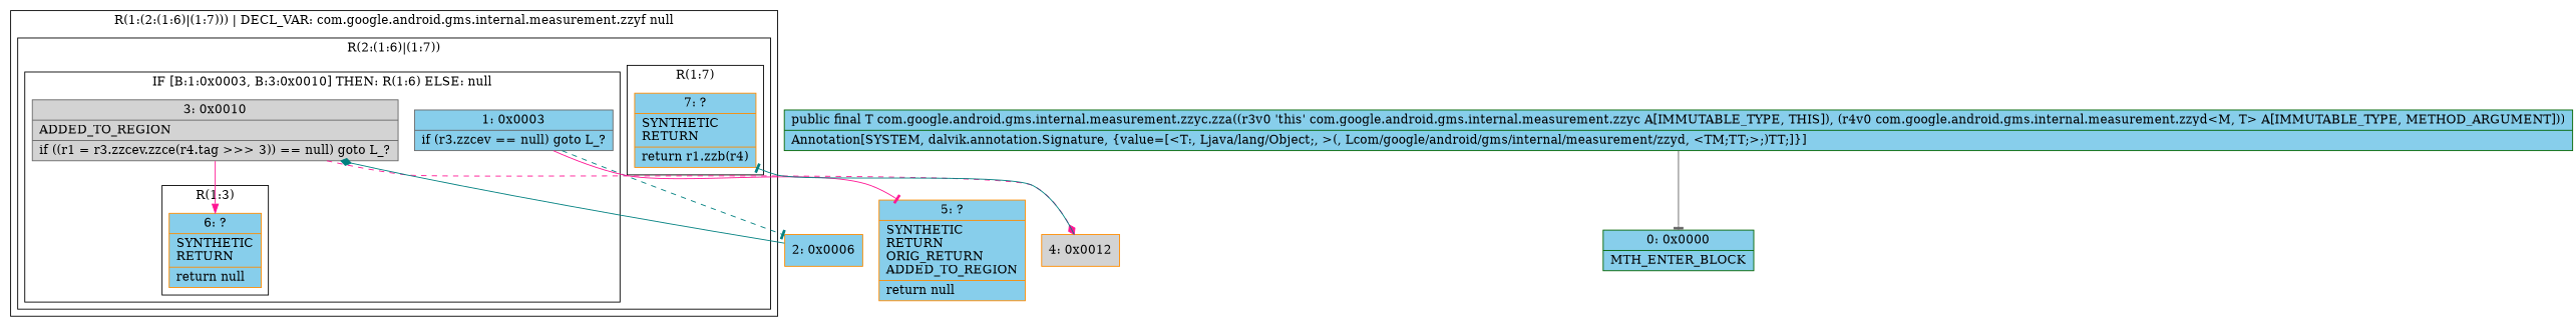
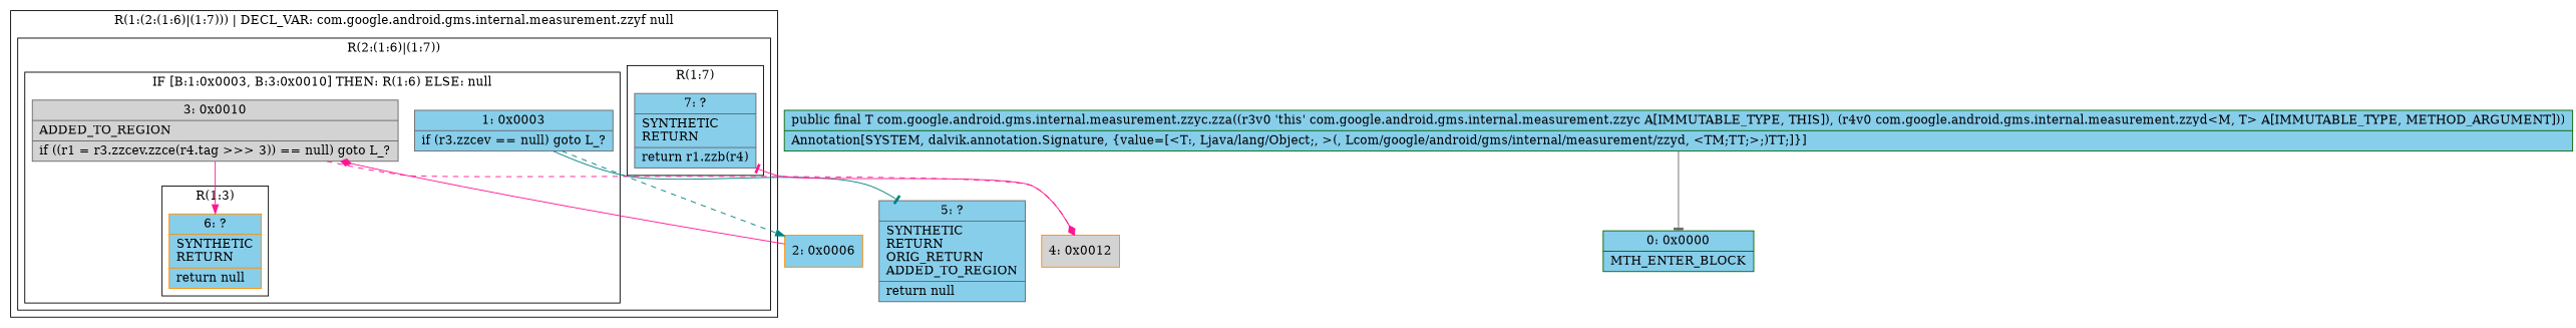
  digraph {
    node [color=gray40 fillcolor=skyblue shape=record style=filled]
    edge [arrowhead=tee color=deeppink]
    n1 [color=darkorange label="{6\:\ ?|SYNTHETIC\lRETURN\l|return null\l}"]
    n2 [label="{1\:\ 0x0003|if (r3.zzcev == null) goto L_?\l}"]
    n3 [fillcolor=lightgrey label="{3\:\ 0x0010|ADDED_TO_REGION\l|if ((r1 = r3.zzcev.zzce(r4.tag \>\>\> 3)) == null) goto L_?\l}"]
-   n4 [color=darkorange label="{7\:\ ?|SYNTHETIC\lRETURN\l|return r1.zzb(r4)\l}"]
+   n4 [label="{7\:\ ?|SYNTHETIC\lRETURN\l|return r1.zzb(r4)\l}"]
    n5 [color=darkorange label="{2\:\ 0x0006}"]
-   n6 [color=darkorange label="{5\:\ ?|SYNTHETIC\lRETURN\lORIG_RETURN\lADDED_TO_REGION\l|return null\l}"]
+   n6 [label="{5\:\ ?|SYNTHETIC\lRETURN\lORIG_RETURN\lADDED_TO_REGION\l|return null\l}"]
    n7 [color=darkorange fillcolor=lightgrey label="{4\:\ 0x0012}"]
    n8 [color=darkgreen label="{0\:\ 0x0000|MTH_ENTER_BLOCK\l}"]
    n9 [color=darkgreen label="{public final T com.google.android.gms.internal.measurement.zzyc.zza((r3v0 'this' com.google.android.gms.internal.measurement.zzyc A[IMMUTABLE_TYPE, THIS]), (r4v0 com.google.android.gms.internal.measurement.zzyd\<M, T\> A[IMMUTABLE_TYPE, METHOD_ARGUMENT]))  | Annotation[SYSTEM, dalvik.annotation.Signature, \{value=[\<T:, Ljava\/lang\/Object;, \>(, Lcom\/google\/android\/gms\/internal\/measurement\/zzyd, \<TM;TT;\>;)TT;]\}]\l}"]
    subgraph cluster_1 {
      label="R(1:(2:(1:6)|(1:7))) | DECL_VAR: com.google.android.gms.internal.measurement.zzyf null\l"
      subgraph cluster_2 {
        label="R(2:(1:6)|(1:7))"
        subgraph cluster_3 {
          label="IF [B:1:0x0003, B:3:0x0010] THEN: R(1:6) ELSE: null"
          n2
          n3
          subgraph cluster_4 {
            label="R(1:3)"
            n1
          }
        }
        subgraph cluster_5 {
          label="R(1:7)"
          n4
        }
      }
    }
-   n2 -> n5 [color=teal style=dashed]
-   n2 -> n6
+   n2 -> n5 [arrowhead=normal color=teal style=dashed]
+   n2 -> n6 [color=teal]
    n3 -> n1 [arrowhead=normal]
    n3 -> n7 [arrowhead=diamond style=dashed]
-   n5 -> n3 [arrowhead=diamond color=teal]
-   n7 -> n4 [color=teal]
+   n5 -> n3 [arrowhead=diamond]
+   n7 -> n4
    n9 -> n8 [color=gray40]
  }
